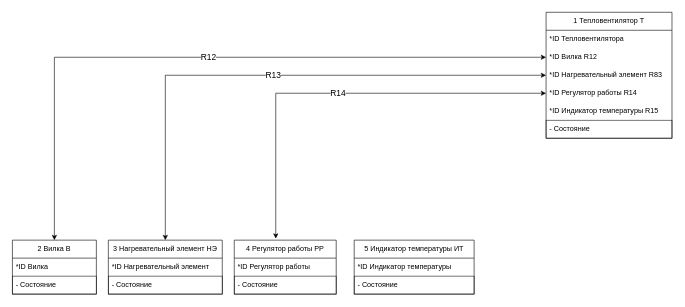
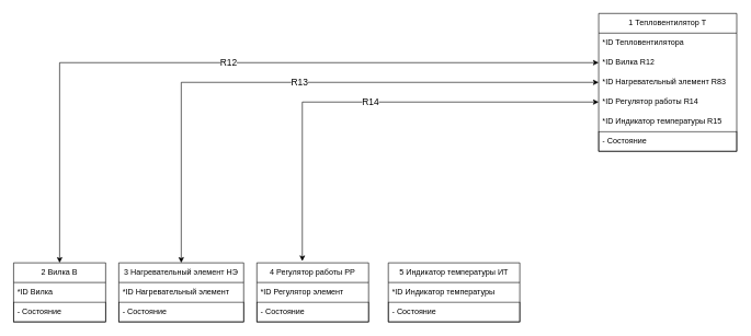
  <mxCell id="0" />
  <mxCell id="1" parent="0" />
  <mxCell id="2" value="1 Тепловентилятор Т" style="swimlane;fontStyle=0;childLayout=stackLayout;horizontal=1;startSize=30;horizontalStack=0;resizeParent=1;resizeParentMax=0;resizeLast=0;collapsible=1;marginBottom=0;whiteSpace=wrap;html=1;" parent="1" vertex="1"><mxGeometry x="910" y="20" width="210" height="210" as="geometry"><mxRectangle x="340" y="700" width="60" height="30" as="alternateBounds" /></mxGeometry></mxCell>
  <mxCell id="3" value="*ID Тепловентилятора" style="text;strokeColor=none;fillColor=none;align=left;verticalAlign=middle;spacingLeft=4;spacingRight=4;overflow=hidden;points=[[0,0.5],[1,0.5]];portConstraint=eastwest;rotatable=0;whiteSpace=wrap;html=1;" parent="2" vertex="1"><mxGeometry y="30" width="210" height="30" as="geometry" /></mxCell>
  <mxCell id="4" value="*ID Вилка R12" style="text;strokeColor=none;fillColor=none;align=left;verticalAlign=middle;spacingLeft=4;spacingRight=4;overflow=hidden;points=[[0,0.5],[1,0.5]];portConstraint=eastwest;rotatable=0;whiteSpace=wrap;html=1;" parent="2" vertex="1"><mxGeometry y="60" width="210" height="30" as="geometry" /></mxCell>
  <mxCell id="5" value="*ID Нагревательный элемент R83" style="text;strokeColor=none;fillColor=none;align=left;verticalAlign=middle;spacingLeft=4;spacingRight=4;overflow=hidden;points=[[0,0.5],[1,0.5]];portConstraint=eastwest;rotatable=0;whiteSpace=wrap;html=1;" parent="2" vertex="1"><mxGeometry y="90" width="210" height="30" as="geometry" /></mxCell>
  <mxCell id="6" value="*ID Регулятор работы R14" style="text;strokeColor=none;fillColor=none;align=left;verticalAlign=middle;spacingLeft=4;spacingRight=4;overflow=hidden;points=[[0,0.5],[1,0.5]];portConstraint=eastwest;rotatable=0;whiteSpace=wrap;html=1;" parent="2" vertex="1"><mxGeometry y="120" width="210" height="30" as="geometry" /></mxCell>
  <mxCell id="7" value="*ID Индикатор температуры R15" style="text;strokeColor=none;fillColor=none;align=left;verticalAlign=middle;spacingLeft=4;spacingRight=4;overflow=hidden;points=[[0,0.5],[1,0.5]];portConstraint=eastwest;rotatable=0;whiteSpace=wrap;html=1;" parent="2" vertex="1"><mxGeometry y="150" width="210" height="30" as="geometry" /></mxCell>
  <mxCell id="8" value="- Состояние&amp;nbsp;" style="text;strokeColor=#1A1A1A;fillColor=none;align=left;verticalAlign=middle;spacingLeft=4;spacingRight=4;overflow=hidden;points=[[0,0.5],[1,0.5]];portConstraint=eastwest;rotatable=0;whiteSpace=wrap;html=1;" parent="2" vertex="1"><mxGeometry y="180" width="210" height="30" as="geometry" /></mxCell>
  <mxCell id="9" style="edgeStyle=none;rounded=0;orthogonalLoop=1;jettySize=auto;html=1;exitX=1;exitY=0.5;exitDx=0;exitDy=0;" parent="2" source="8" target="8" edge="1"><mxGeometry relative="1" as="geometry" /></mxCell>
  <mxCell id="10" value="2 Вилка В" style="swimlane;fontStyle=0;childLayout=stackLayout;horizontal=1;startSize=30;horizontalStack=0;resizeParent=1;resizeParentMax=0;resizeLast=0;collapsible=1;marginBottom=0;whiteSpace=wrap;html=1;" parent="1" vertex="1"><mxGeometry x="20" y="400" width="140" height="90" as="geometry" /></mxCell>
  <mxCell id="11" value="*ID Вилка" style="text;strokeColor=none;fillColor=none;align=left;verticalAlign=middle;spacingLeft=4;spacingRight=4;overflow=hidden;points=[[0,0.5],[1,0.5]];portConstraint=eastwest;rotatable=0;whiteSpace=wrap;html=1;" parent="10" vertex="1"><mxGeometry y="30" width="140" height="30" as="geometry" /></mxCell>
  <mxCell id="12" value="- Состояние" style="text;strokeColor=#1A1A1A;fillColor=none;align=left;verticalAlign=middle;spacingLeft=4;spacingRight=4;overflow=hidden;points=[[0,0.5],[1,0.5]];portConstraint=eastwest;rotatable=0;whiteSpace=wrap;html=1;" parent="10" vertex="1"><mxGeometry y="60" width="140" height="30" as="geometry" /></mxCell>
  <mxCell id="13" value="3 Нагревательный элемент НЭ" style="swimlane;fontStyle=0;childLayout=stackLayout;horizontal=1;startSize=30;horizontalStack=0;resizeParent=1;resizeParentMax=0;resizeLast=0;collapsible=1;marginBottom=0;whiteSpace=wrap;html=1;" parent="1" vertex="1"><mxGeometry x="180" y="400" width="190" height="90" as="geometry" /></mxCell>
  <mxCell id="14" value="*ID&amp;nbsp;&lt;span style=&quot;text-align: center;&quot;&gt;Нагревательный элемент&lt;/span&gt;" style="text;strokeColor=none;fillColor=none;align=left;verticalAlign=middle;spacingLeft=4;spacingRight=4;overflow=hidden;points=[[0,0.5],[1,0.5]];portConstraint=eastwest;rotatable=0;whiteSpace=wrap;html=1;" parent="13" vertex="1"><mxGeometry y="30" width="190" height="30" as="geometry" /></mxCell>
  <mxCell id="15" value="- Состояние" style="text;strokeColor=#1A1A1A;fillColor=none;align=left;verticalAlign=middle;spacingLeft=4;spacingRight=4;overflow=hidden;points=[[0,0.5],[1,0.5]];portConstraint=eastwest;rotatable=0;whiteSpace=wrap;html=1;" parent="13" vertex="1"><mxGeometry y="60" width="190" height="30" as="geometry" /></mxCell>
  <mxCell id="16" value="4 Регулятор работы РР" style="swimlane;fontStyle=0;childLayout=stackLayout;horizontal=1;startSize=30;horizontalStack=0;resizeParent=1;resizeParentMax=0;resizeLast=0;collapsible=1;marginBottom=0;whiteSpace=wrap;html=1;" parent="1" vertex="1"><mxGeometry x="390" y="400" width="170" height="90" as="geometry" /></mxCell>
- <mxCell id="17" value="*ID&amp;nbsp;&lt;span style=&quot;text-align: center;&quot;&gt;Регулятор работы&lt;/span&gt;" style="text;strokeColor=none;fillColor=none;align=left;verticalAlign=middle;spacingLeft=4;spacingRight=4;overflow=hidden;points=[[0,0.5],[1,0.5]];portConstraint=eastwest;rotatable=0;whiteSpace=wrap;html=1;" parent="16" vertex="1"><mxGeometry y="30" width="170" height="30" as="geometry" /></mxCell>
+ <mxCell id="17" value="*ID&amp;nbsp;&lt;span style=&quot;text-align: center;&quot;&gt;Регулятор элемент&lt;/span&gt;" style="text;strokeColor=none;fillColor=none;align=left;verticalAlign=middle;spacingLeft=4;spacingRight=4;overflow=hidden;points=[[0,0.5],[1,0.5]];portConstraint=eastwest;rotatable=0;whiteSpace=wrap;html=1;" parent="16" vertex="1"><mxGeometry y="30" width="170" height="30" as="geometry" /></mxCell>
  <mxCell id="18" value="- Состояние" style="text;strokeColor=#1A1A1A;fillColor=none;align=left;verticalAlign=middle;spacingLeft=4;spacingRight=4;overflow=hidden;points=[[0,0.5],[1,0.5]];portConstraint=eastwest;rotatable=0;whiteSpace=wrap;html=1;" parent="16" vertex="1"><mxGeometry y="60" width="170" height="30" as="geometry" /></mxCell>
  <mxCell id="19" value="5 Индикатор температуры ИТ" style="swimlane;fontStyle=0;childLayout=stackLayout;horizontal=1;startSize=30;horizontalStack=0;resizeParent=1;resizeParentMax=0;resizeLast=0;collapsible=1;marginBottom=0;whiteSpace=wrap;html=1;" parent="1" vertex="1"><mxGeometry x="590" y="400" width="200" height="90" as="geometry" /></mxCell>
  <mxCell id="20" value="*ID Индикатор&lt;span style=&quot;text-align: center;&quot;&gt;&amp;nbsp;температуры&lt;/span&gt;" style="text;strokeColor=none;fillColor=none;align=left;verticalAlign=middle;spacingLeft=4;spacingRight=4;overflow=hidden;points=[[0,0.5],[1,0.5]];portConstraint=eastwest;rotatable=0;whiteSpace=wrap;html=1;" parent="19" vertex="1"><mxGeometry y="30" width="200" height="30" as="geometry" /></mxCell>
  <mxCell id="21" value="- Состояние" style="text;strokeColor=#1A1A1A;fillColor=none;align=left;verticalAlign=middle;spacingLeft=4;spacingRight=4;overflow=hidden;points=[[0,0.5],[1,0.5]];portConstraint=eastwest;rotatable=0;whiteSpace=wrap;html=1;" parent="19" vertex="1"><mxGeometry y="60" width="200" height="30" as="geometry" /></mxCell>
  <mxCell id="22" value="&lt;font style=&quot;font-size: 14px;&quot;&gt;R12&lt;/font&gt;" style="edgeStyle=orthogonalEdgeStyle;rounded=0;orthogonalLoop=1;jettySize=auto;html=1;exitX=0;exitY=0.5;exitDx=0;exitDy=0;entryX=0.5;entryY=0;entryDx=0;entryDy=0;startArrow=classic;startFill=1;" parent="1" source="4" target="10" edge="1"><mxGeometry relative="1" as="geometry" /></mxCell>
  <mxCell id="23" value="&lt;font style=&quot;font-size: 14px;&quot;&gt;R13&lt;/font&gt;" style="edgeStyle=orthogonalEdgeStyle;rounded=0;orthogonalLoop=1;jettySize=auto;html=1;exitX=0;exitY=0.5;exitDx=0;exitDy=0;entryX=0.5;entryY=0;entryDx=0;entryDy=0;startArrow=classic;startFill=1;" parent="1" source="5" target="13" edge="1"><mxGeometry relative="1" as="geometry" /></mxCell>
  <mxCell id="24" value="&lt;font style=&quot;font-size: 14px;&quot;&gt;R14&lt;/font&gt;" style="edgeStyle=orthogonalEdgeStyle;rounded=0;orthogonalLoop=1;jettySize=auto;html=1;exitX=0;exitY=0.5;exitDx=0;exitDy=0;entryX=0.407;entryY=-0.029;entryDx=0;entryDy=0;entryPerimeter=0;startArrow=classic;startFill=1;" parent="1" source="6" target="16" edge="1"><mxGeometry relative="1" as="geometry" /></mxCell>
